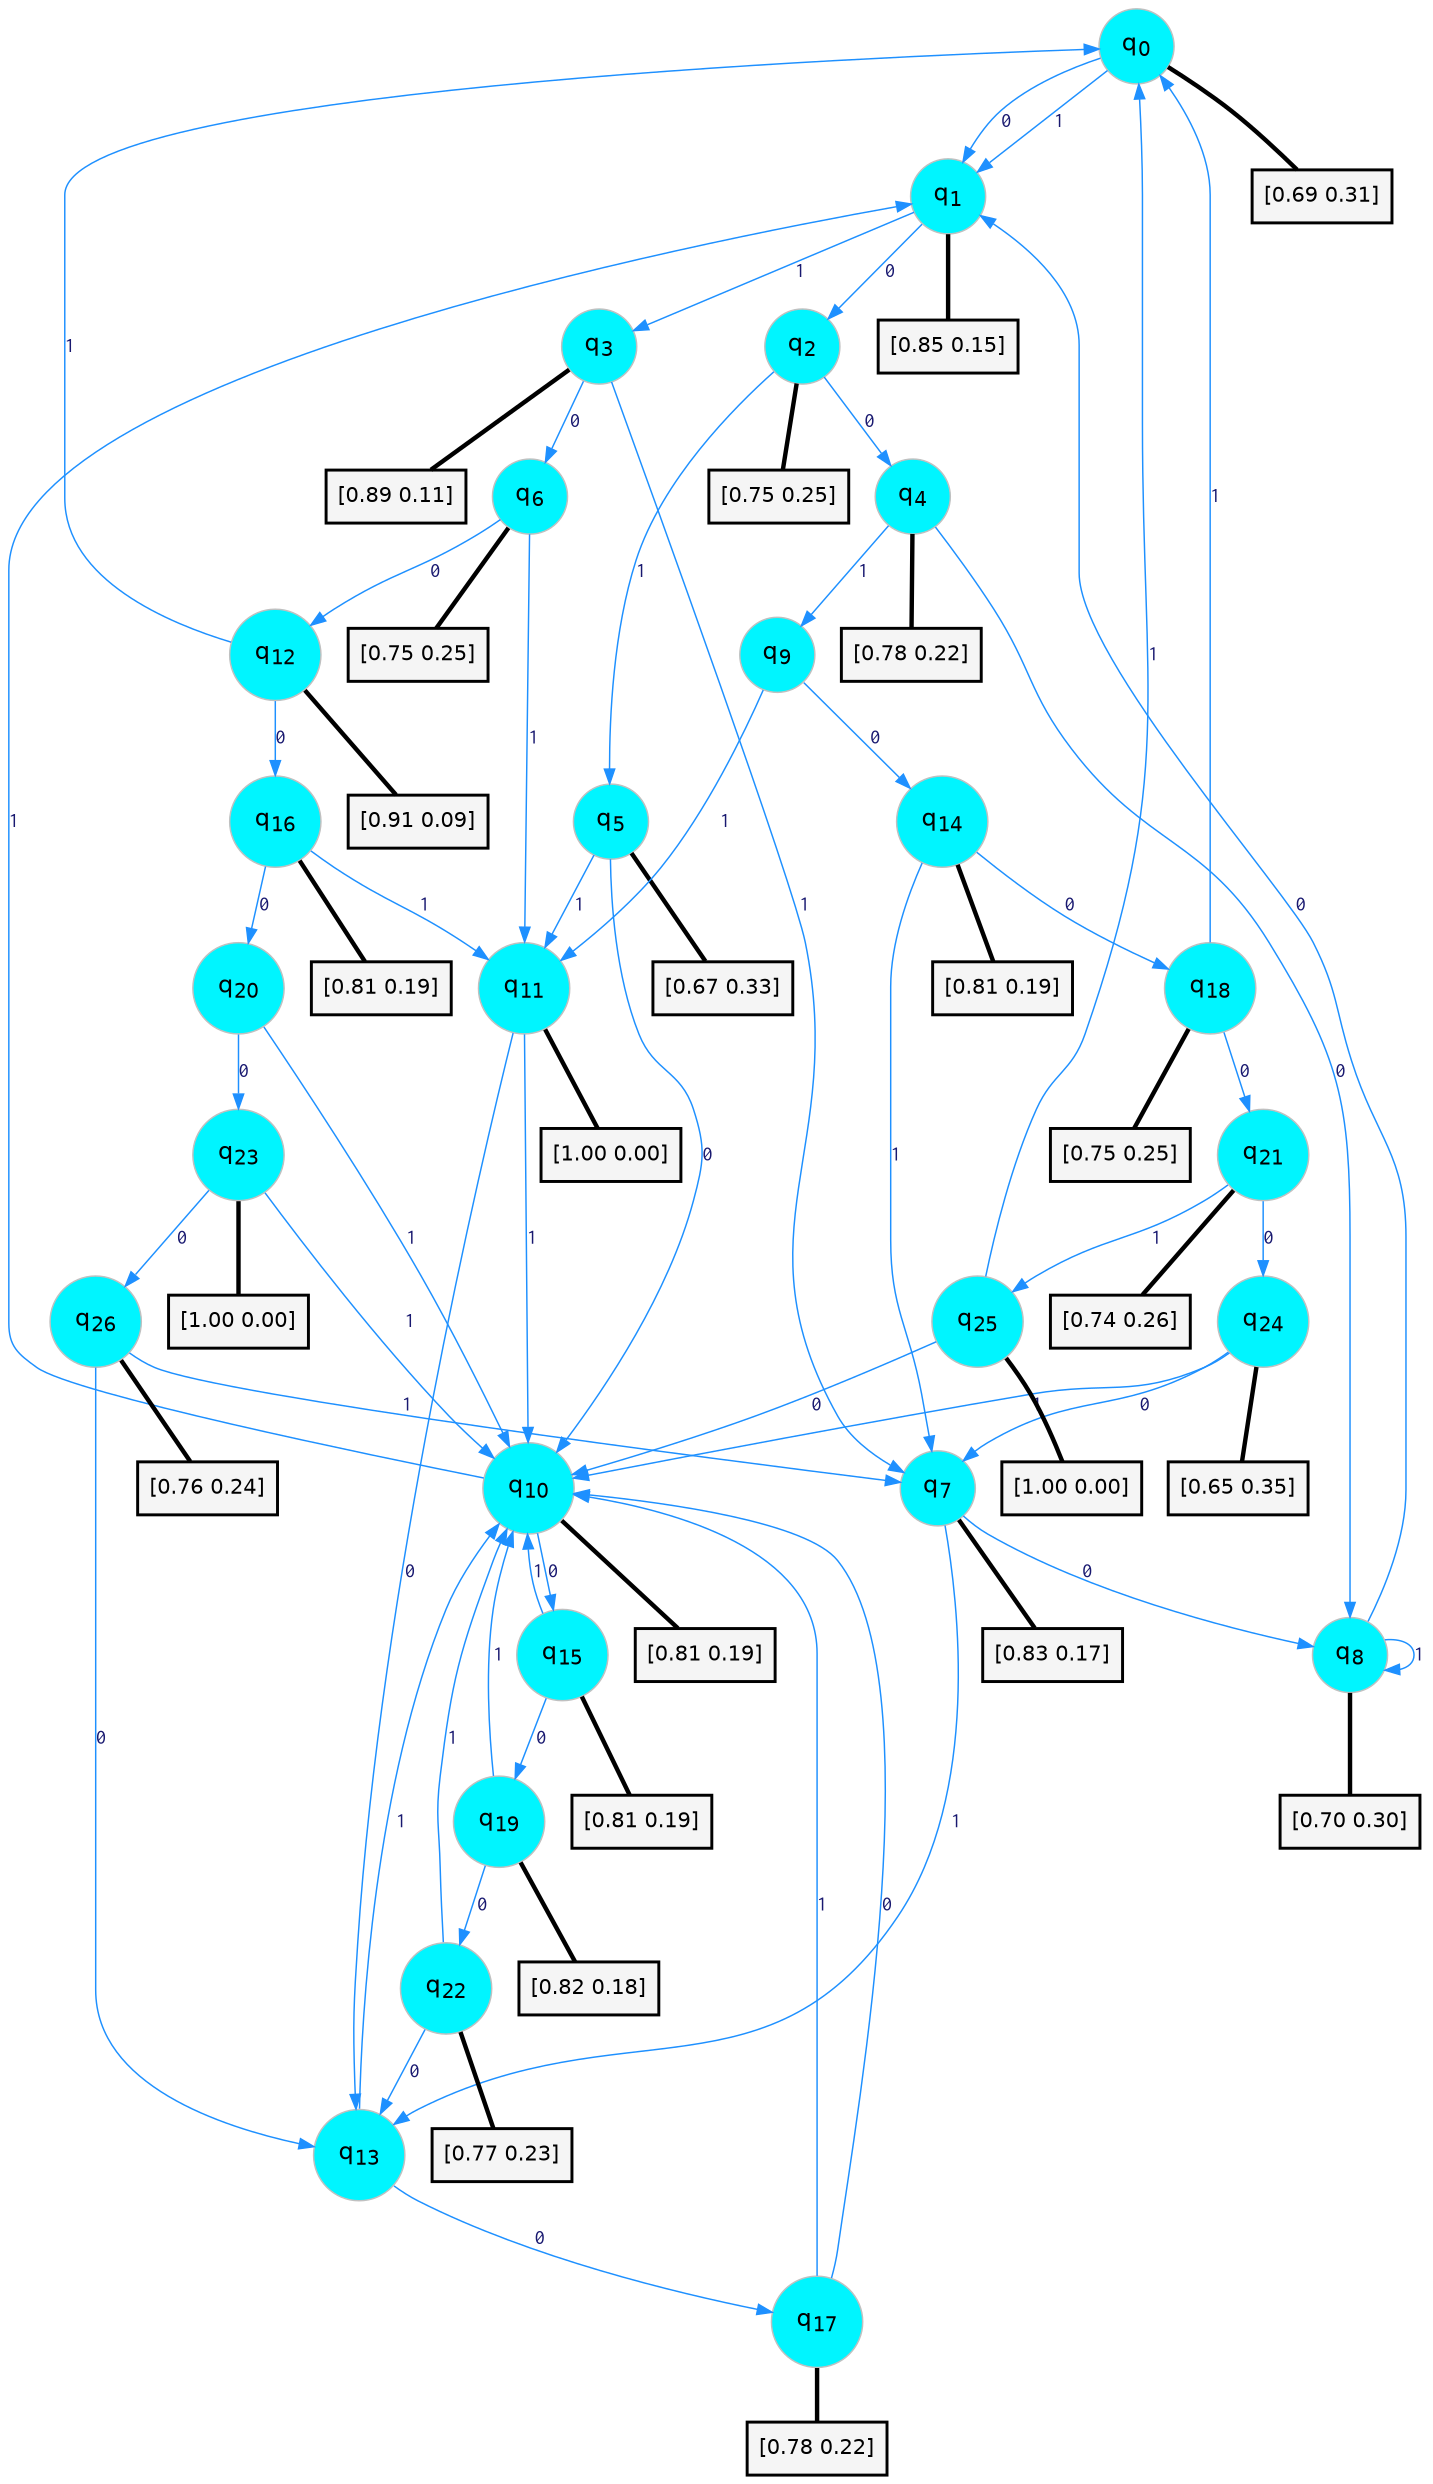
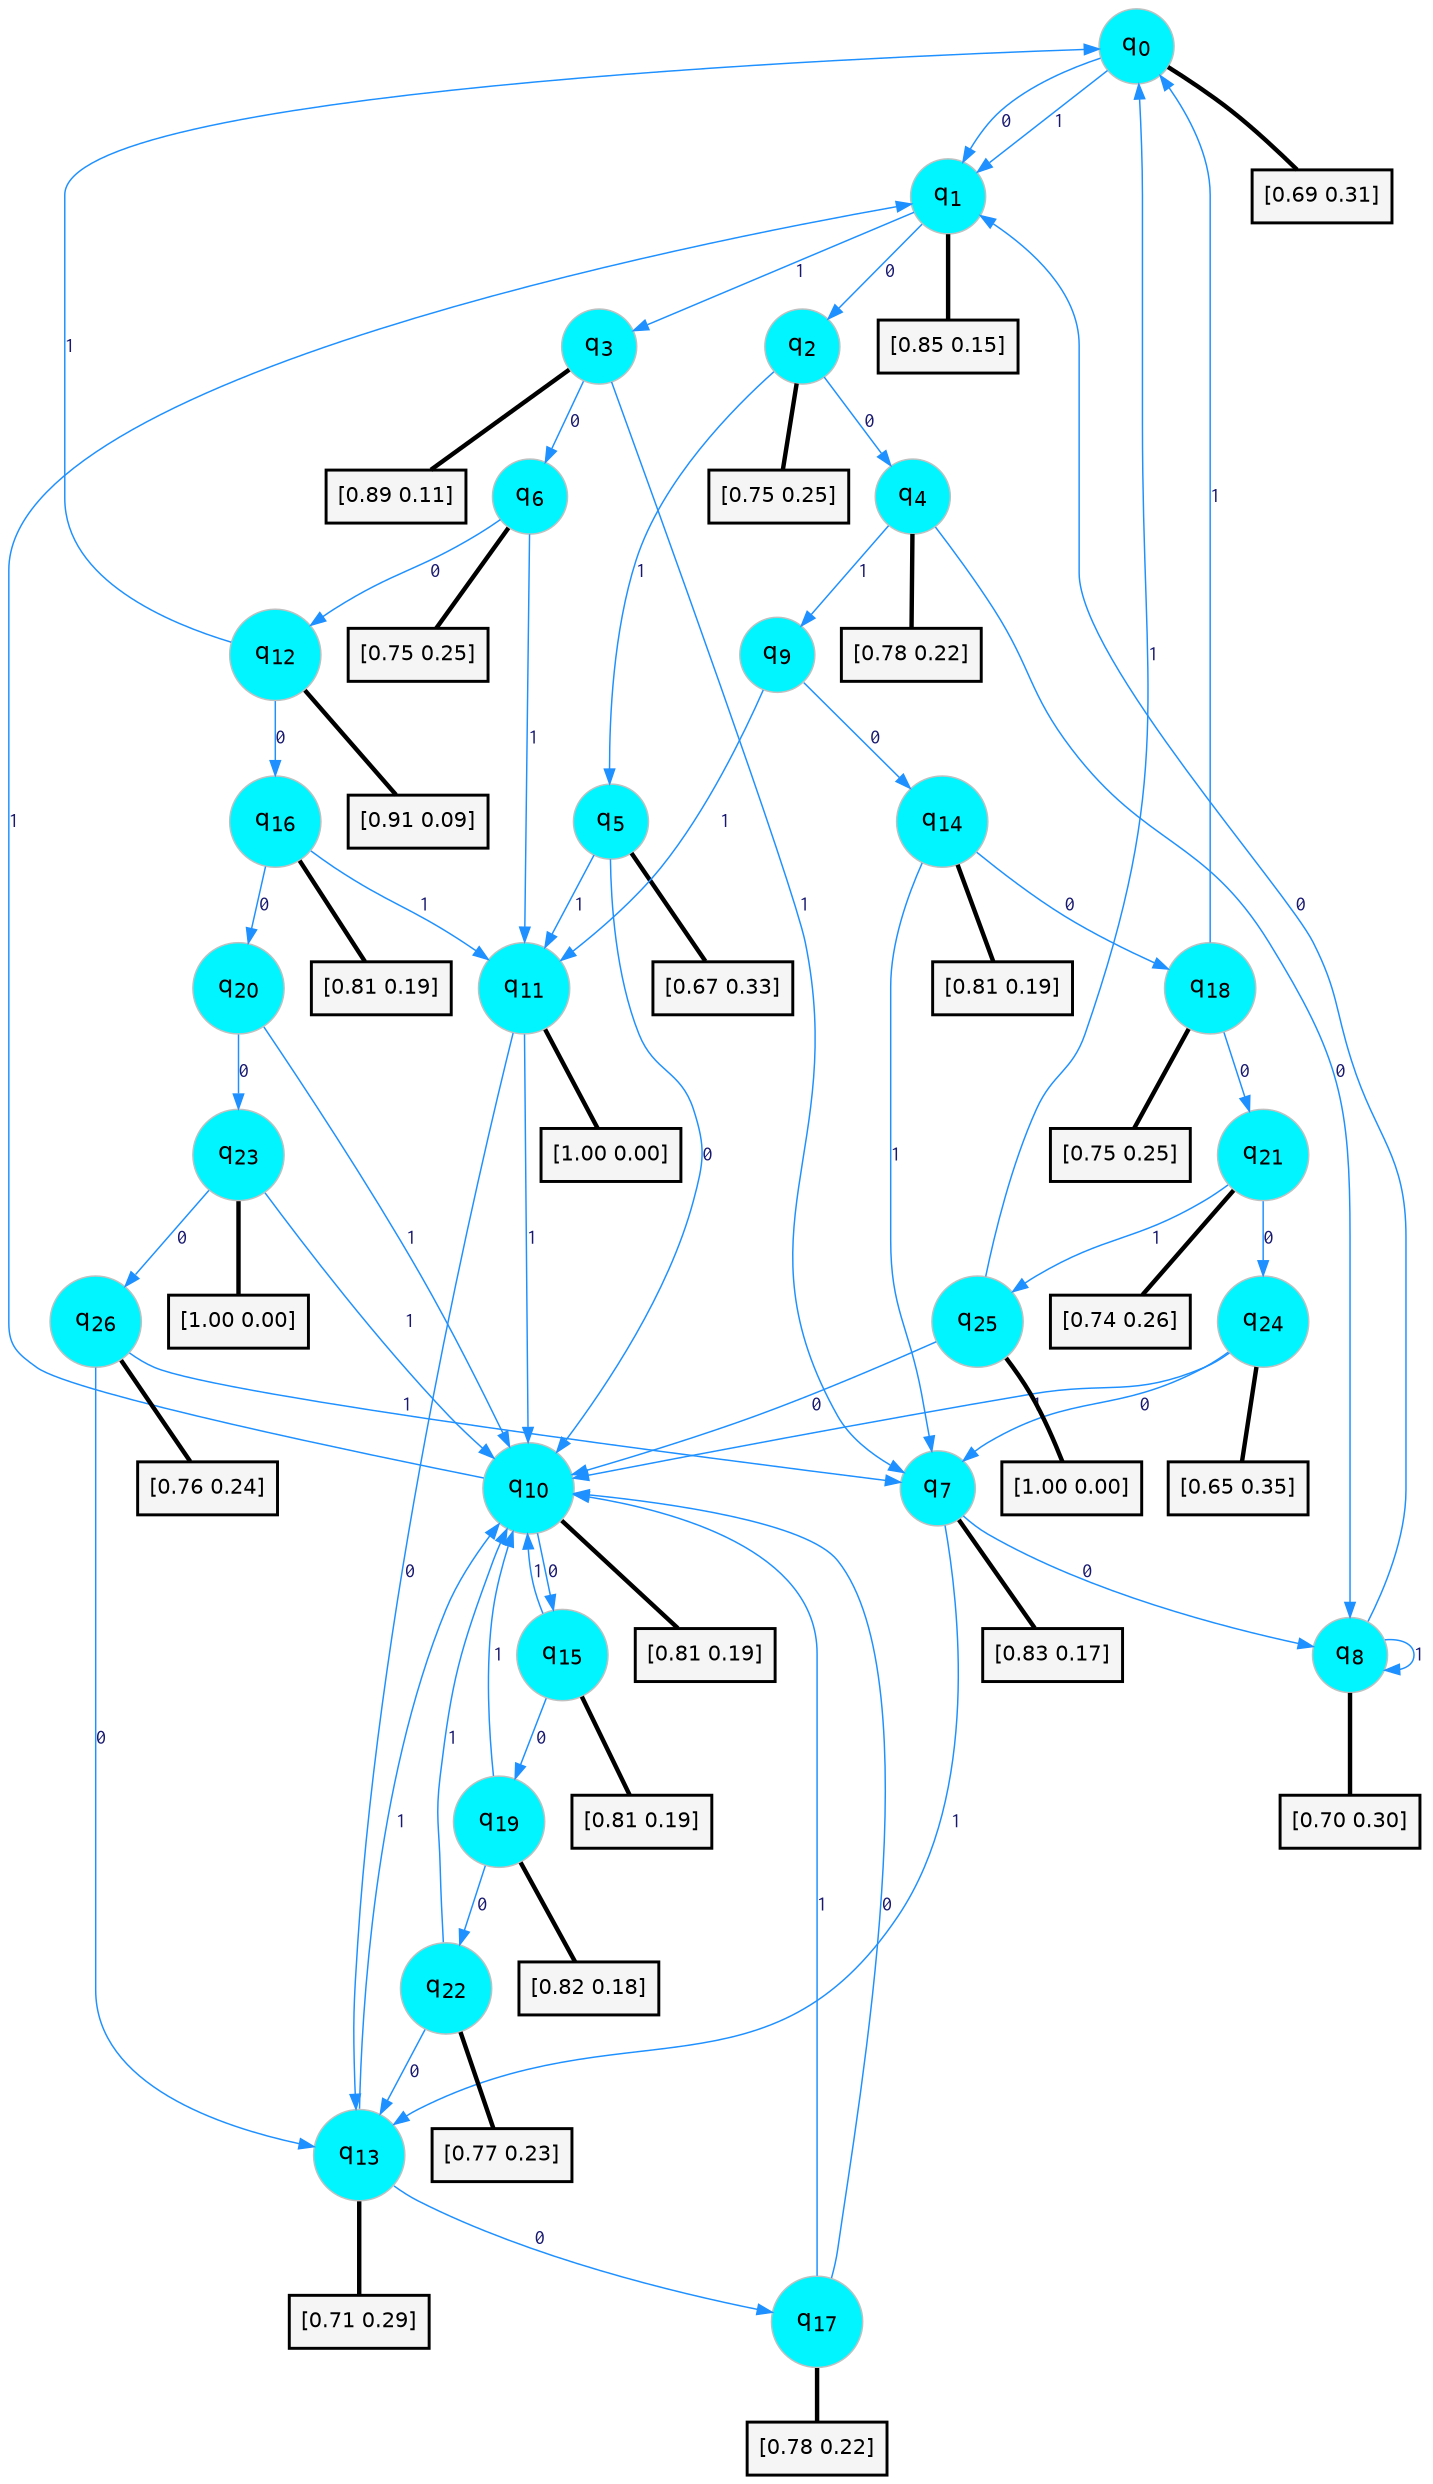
  digraph {
    rankdir=TD
    node [color=gray fillcolor=turquoise1 fontcolor=black fontname=Helvetica fontsize=16 fontweight=bold shape=circle style=filled]
    edge [arrowsize=1 color=dodgerblue1 fontcolor=midnightblue fontname=courier fontweight=bold penwidth=1 style=solid weight=20]
    n1 [label=<q<SUB>0</SUB>>]
    n2 [label=<q<SUB>1</SUB>>]
    n3 [color=black fillcolor=whitesmoke fontsize=14 label="[0.69 0.31]" penwidth=2 shape=box]
    n4 [label=<q<SUB>2</SUB>>]
    n5 [label=<q<SUB>3</SUB>>]
    n6 [color=black fillcolor=whitesmoke fontsize=14 label="[0.85 0.15]" penwidth=2 shape=box]
    n7 [label=<q<SUB>4</SUB>>]
    n8 [label=<q<SUB>5</SUB>>]
    n9 [color=black fillcolor=whitesmoke fontsize=14 label="[0.75 0.25]" penwidth=2 shape=box]
    n10 [label=<q<SUB>6</SUB>>]
    n11 [label=<q<SUB>7</SUB>>]
    n12 [color=black fillcolor=whitesmoke fontsize=14 label="[0.89 0.11]" penwidth=2 shape=box]
    n13 [label=<q<SUB>8</SUB>>]
    n14 [label=<q<SUB>9</SUB>>]
    n15 [color=black fillcolor=whitesmoke fontsize=14 label="[0.78 0.22]" penwidth=2 shape=box]
    n16 [label=<q<SUB>10</SUB>>]
    n17 [label=<q<SUB>11</SUB>>]
    n18 [color=black fillcolor=whitesmoke fontsize=14 label="[0.67 0.33]" penwidth=2 shape=box]
    n19 [label=<q<SUB>12</SUB>>]
    n20 [color=black fillcolor=whitesmoke fontsize=14 label="[0.75 0.25]" penwidth=2 shape=box]
    n21 [label=<q<SUB>13</SUB>>]
    n22 [color=black fillcolor=whitesmoke fontsize=14 label="[0.83 0.17]" penwidth=2 shape=box]
    n23 [color=black fillcolor=whitesmoke fontsize=14 label="[0.70 0.30]" penwidth=2 shape=box]
    n24 [label=<q<SUB>14</SUB>>]
    n25 [label=<q<SUB>15</SUB>>]
    n26 [color=black fillcolor=whitesmoke fontsize=14 label="[0.81 0.19]" penwidth=2 shape=box]
    n27 [color=black fillcolor=whitesmoke fontsize=14 label="[1.00 0.00]" penwidth=2 shape=box]
    n28 [label=<q<SUB>16</SUB>>]
    n29 [color=black fillcolor=whitesmoke fontsize=14 label="[0.91 0.09]" penwidth=2 shape=box]
    n30 [label=<q<SUB>17</SUB>>]
+   n31 [color=black fillcolor=whitesmoke fontsize=14 label="[0.71 0.29]" penwidth=2 shape=box]
    n32 [label=<q<SUB>18</SUB>>]
    n33 [color=black fillcolor=whitesmoke fontsize=14 label="[0.81 0.19]" penwidth=2 shape=box]
    n34 [label=<q<SUB>19</SUB>>]
    n35 [color=black fillcolor=whitesmoke fontsize=14 label="[0.81 0.19]" penwidth=2 shape=box]
    n36 [label=<q<SUB>20</SUB>>]
    n37 [color=black fillcolor=whitesmoke fontsize=14 label="[0.81 0.19]" penwidth=2 shape=box]
    n38 [color=black fillcolor=whitesmoke fontsize=14 label="[0.78 0.22]" penwidth=2 shape=box]
    n39 [label=<q<SUB>21</SUB>>]
    n40 [color=black fillcolor=whitesmoke fontsize=14 label="[0.75 0.25]" penwidth=2 shape=box]
    n41 [label=<q<SUB>22</SUB>>]
    n42 [color=black fillcolor=whitesmoke fontsize=14 label="[0.82 0.18]" penwidth=2 shape=box]
    n43 [label=<q<SUB>23</SUB>>]
    n44 [label=<q<SUB>24</SUB>>]
    n45 [label=<q<SUB>25</SUB>>]
    n46 [color=black fillcolor=whitesmoke fontsize=14 label="[0.74 0.26]" penwidth=2 shape=box]
    n47 [color=black fillcolor=whitesmoke fontsize=14 label="[0.77 0.23]" penwidth=2 shape=box]
    n48 [label=<q<SUB>26</SUB>>]
    n49 [color=black fillcolor=whitesmoke fontsize=14 label="[1.00 0.00]" penwidth=2 shape=box]
    n50 [color=black fillcolor=whitesmoke fontsize=14 label="[0.65 0.35]" penwidth=2 shape=box]
    n51 [color=black fillcolor=whitesmoke fontsize=14 label="[1.00 0.00]" penwidth=2 shape=box]
    n52 [color=black fillcolor=whitesmoke fontsize=14 label="[0.76 0.24]" penwidth=2 shape=box]
    n1 -> n2 [label=0]
    n1 -> n2 [label=1]
    n1 -> n3 [arrowhead=none color=black penwidth=3]
    n2 -> n4 [label=0]
    n2 -> n5 [label=1]
    n2 -> n6 [arrowhead=none color=black penwidth=3]
    n4 -> n7 [label=0]
    n4 -> n8 [label=1]
    n4 -> n9 [arrowhead=none color=black penwidth=3]
    n5 -> n10 [label=0]
    n5 -> n11 [label=1]
    n5 -> n12 [arrowhead=none color=black penwidth=3]
    n7 -> n13 [label=0]
    n7 -> n14 [label=1]
    n7 -> n15 [arrowhead=none color=black penwidth=3]
    n8 -> n16 [label=0]
    n8 -> n17 [label=1]
    n8 -> n18 [arrowhead=none color=black penwidth=3]
    n10 -> n17 [label=1]
    n10 -> n19 [label=0]
    n10 -> n20 [arrowhead=none color=black penwidth=3]
    n11 -> n13 [label=0]
    n11 -> n21 [label=1]
    n11 -> n22 [arrowhead=none color=black penwidth=3]
    n13 -> n2 [label=0]
    n13 -> n13 [label=1]
    n13 -> n23 [arrowhead=none color=black penwidth=3]
    n14 -> n17 [label=1]
    n14 -> n24 [label=0]
    n16 -> n2 [label=1]
    n16 -> n25 [label=0]
    n16 -> n26 [arrowhead=none color=black penwidth=3]
    n17 -> n16 [label=1]
    n17 -> n21 [label=0]
    n17 -> n27 [arrowhead=none color=black penwidth=3]
    n19 -> n1 [label=1]
    n19 -> n28 [label=0]
    n19 -> n29 [arrowhead=none color=black penwidth=3]
    n21 -> n16 [label=1]
    n21 -> n30 [label=0]
+   n21 -> n31 [arrowhead=none color=black penwidth=3]
    n24 -> n11 [label=1]
    n24 -> n32 [label=0]
    n24 -> n33 [arrowhead=none color=black penwidth=3]
    n25 -> n16 [label=1]
    n25 -> n34 [label=0]
    n25 -> n35 [arrowhead=none color=black penwidth=3]
    n28 -> n17 [label=1]
    n28 -> n36 [label=0]
    n28 -> n37 [arrowhead=none color=black penwidth=3]
    n30 -> n16 [label=0]
    n30 -> n16 [label=1]
    n30 -> n38 [arrowhead=none color=black penwidth=3]
    n32 -> n1 [label=1]
    n32 -> n39 [label=0]
    n32 -> n40 [arrowhead=none color=black penwidth=3]
    n34 -> n16 [label=1]
    n34 -> n41 [label=0]
    n34 -> n42 [arrowhead=none color=black penwidth=3]
    n36 -> n16 [label=1]
    n36 -> n43 [label=0]
    n39 -> n44 [label=0]
    n39 -> n45 [label=1]
    n39 -> n46 [arrowhead=none color=black penwidth=3]
    n41 -> n16 [label=1]
    n41 -> n21 [label=0]
    n41 -> n47 [arrowhead=none color=black penwidth=3]
    n43 -> n16 [label=1]
    n43 -> n48 [label=0]
    n43 -> n49 [arrowhead=none color=black penwidth=3]
    n44 -> n11 [label=0]
    n44 -> n16 [label=1]
    n44 -> n50 [arrowhead=none color=black penwidth=3]
    n45 -> n1 [label=1]
    n45 -> n16 [label=0]
    n45 -> n51 [arrowhead=none color=black penwidth=3]
    n48 -> n11 [label=1]
    n48 -> n21 [label=0]
    n48 -> n52 [arrowhead=none color=black penwidth=3]
  }
